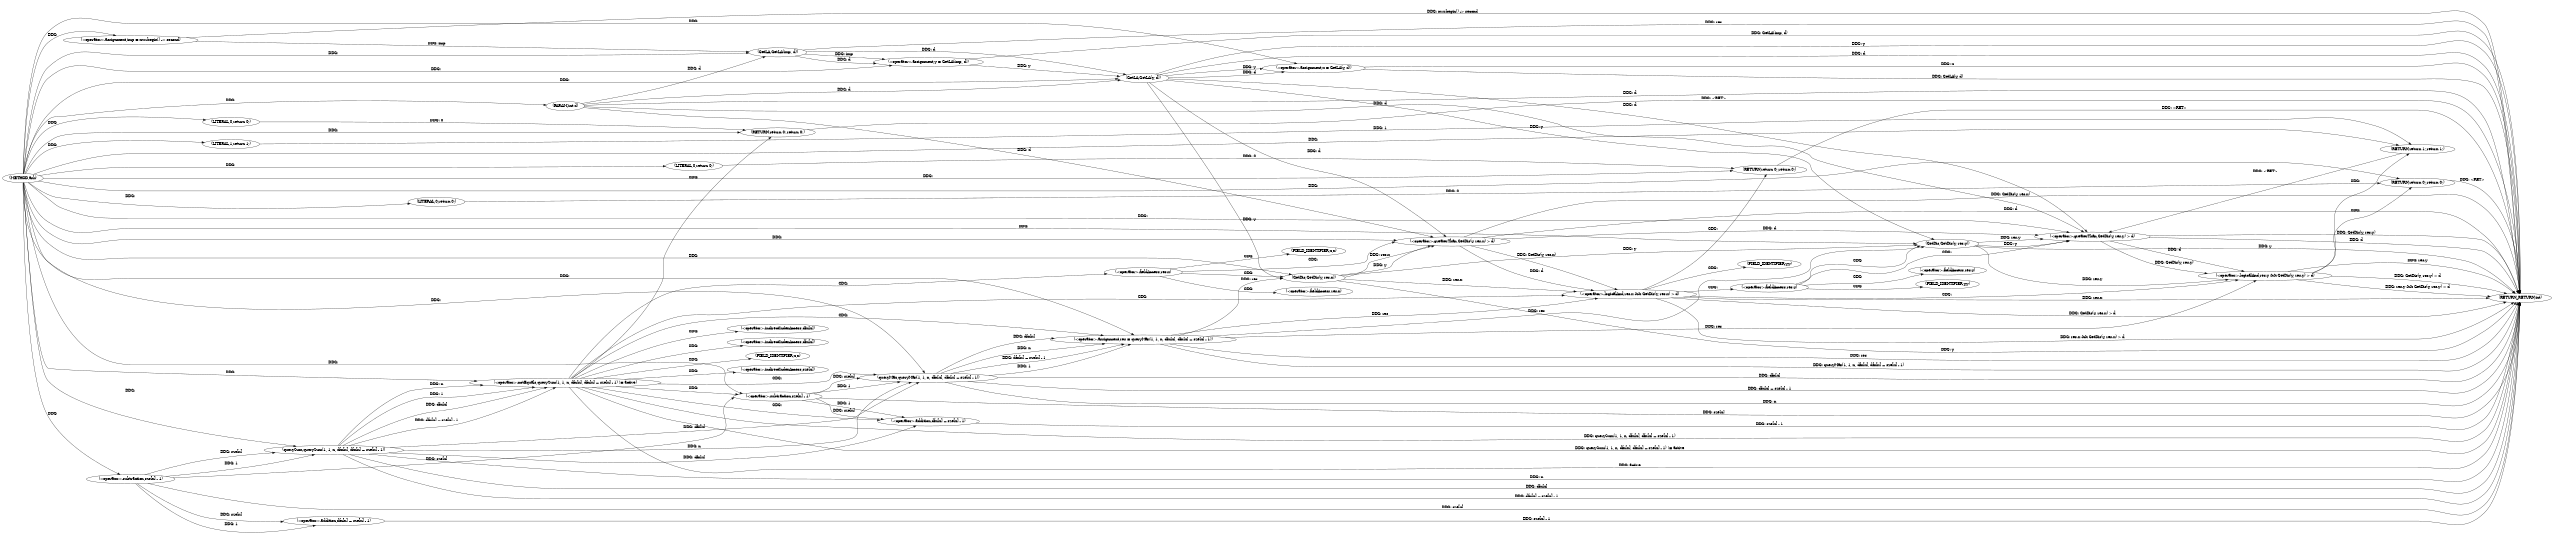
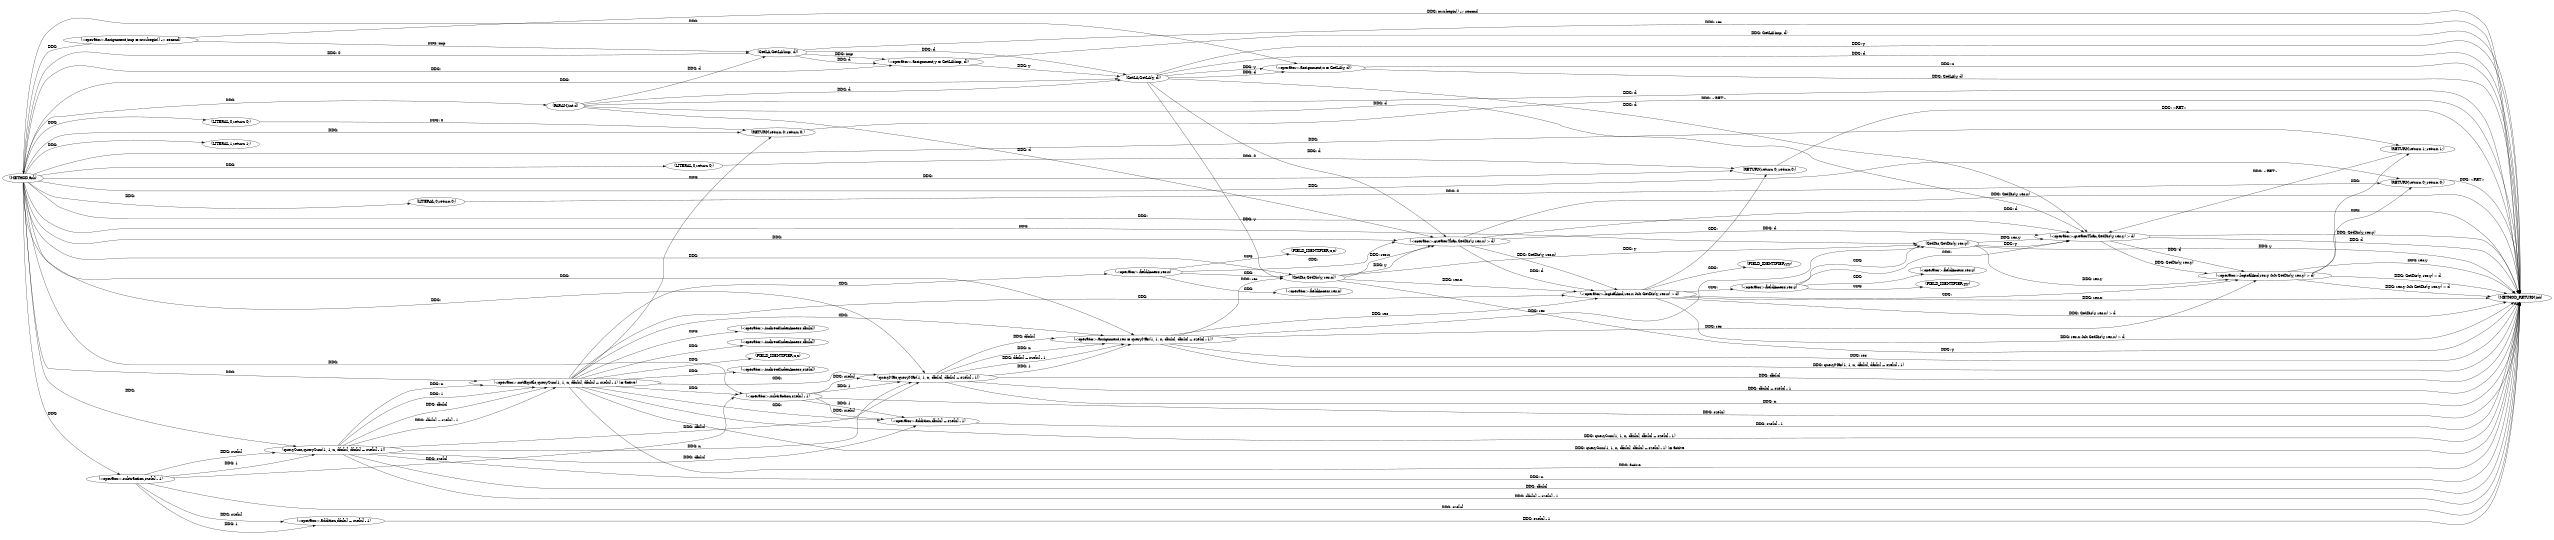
  digraph {
    rankdir=LR
    n1 [label="(METHOD,ask)"]
    n2 [label="(PARAM,int d)"]
    n3 [label="(<operator>.assignment,imp = nw.rbegin() -> second)"]
    n4 [label="(<operator>.assignment,y = GetLA(imp, d))"]
    n5 [label="(<operator>.assignment,x = GetLA(y, d))"]
    n6 [label="(<operator>.assignment,res = queryMax(1, 1, n, dfn[x], dfn[x] + sze[x] - 1))"]
    n7 [label="(RETURN,return 1;,return 1;)"]
    n8 [label="(<operator>.notEquals,querySum(1, 1, n, dfn[x], dfn[x] + sze[x] - 1) != active)"]
    n9 [label="(RETURN,return 0;,return 0;)"]
    n10 [label="(RETURN,return 0;,return 0;)"]
    n11 [label="(RETURN,return 0;,return 0;)"]
    n12 [label="(LITERAL,1,return 1;)"]
    n13 [label="(GetLA,GetLA(imp, d))"]
    n14 [label="(GetLA,GetLA(y, d))"]
    n15 [label="(LITERAL,0,return 0;)"]
    n16 [label="(queryMax,queryMax(1, 1, n, dfn[x], dfn[x] + sze[x] - 1))"]
    n17 [label="(LITERAL,0,return 0;)"]
    n18 [label="(LITERAL,0,return 0;)"]
    n19 [label="(querySum,querySum(1, 1, n, dfn[x], dfn[x] + sze[x] - 1))"]
    n20 [label="(<operator>.greaterThan,GetDis(y, res.x) > d)"]
    n21 [label="(<operator>.greaterThan,GetDis(y, res.y) > d)"]
    n22 [label="(<operator>.subtraction,sze[x] - 1)"]
    n23 [label="(GetDis,GetDis(y, res.x))"]
    n24 [label="(GetDis,GetDis(y, res.y))"]
    n25 [label="(<operator>.subtraction,sze[x] - 1)"]
-   n26 [label="(RETURN_RETURN,int)"]
+   n26 [label="(METHOD_RETURN,int)"]
    n27 [label="(<operator>.logicalAnd,res.x && GetDis(y, res.x) > d)"]
    n28 [label="(<operator>.logicalAnd,res.y && GetDis(y, res.y) > d)"]
    n29 [label="(<operator>.addition,dfn[x] + sze[x] - 1)"]
    n30 [label="(<operator>.indirectIndexAccess,dfn[x])"]
    n31 [label="(<operator>.fieldAccess,res.x)"]
    n32 [label="(<operator>.indirectIndexAccess,dfn[x])"]
    n33 [label="(FIELD_IDENTIFIER,x,x)"]
    n34 [label="(<operator>.indirectIndexAccess,sze[x])"]
    n35 [label="(<operator>.addition,dfn[x] + sze[x] - 1)"]
    n36 [label="(<operator>.fieldAccess,res.y)"]
    n37 [label="(FIELD_IDENTIFIER,y,y)"]
    n38 [label="(<operator>.fieldAccess,res.x)"]
    n39 [label="(FIELD_IDENTIFIER,x,x)"]
    n40 [label="(<operator>.fieldAccess,res.y)"]
    n41 [label="(FIELD_IDENTIFIER,y,y)"]
    n1 -> n2 [label="DDG: "]
-   n1 -> n3 [label="DDG: "]
+   n3 -> n1 [label="DDG: "]
    n1 -> n4 [label="DDG: "]
    n1 -> n5 [label="DDG: "]
    n1 -> n6 [label="DDG: "]
    n1 -> n7 [label="DDG: "]
    n1 -> n8 [label="DDG: "]
    n1 -> n9 [label="DDG: "]
    n1 -> n10 [label="DDG: "]
    n1 -> n11 [label="DDG: "]
    n1 -> n12 [label="DDG: "]
-   n1 -> n13 [label="DDG: "]
+   n1 -> n13 [label="DDG: 0"]
    n1 -> n14 [label="DDG: "]
    n1 -> n15 [label="DDG: "]
    n1 -> n16 [label="DDG: "]
    n1 -> n17 [label="DDG: "]
    n1 -> n18 [label="DDG: "]
    n1 -> n19 [label="DDG: "]
    n1 -> n20 [label="DDG: "]
    n1 -> n21 [label="DDG: "]
    n1 -> n22 [label="DDG: "]
    n1 -> n23 [label="DDG: "]
    n1 -> n24 [label="DDG: "]
    n1 -> n25 [label="DDG: "]
    n2 -> n13 [label="DDG: d"]
    n2 -> n14 [label="DDG: d"]
    n2 -> n20 [label="DDG: d"]
    n2 -> n21 [label="DDG: d"]
    n2 -> n26 [label="DDG: d"]
    n3 -> n13 [label="DDG: imp"]
    n3 -> n26 [label="DDG: nw.rbegin() -> second"]
    n4 -> n14 [label="DDG: y"]
    n4 -> n26 [label="DDG: GetLA(imp, d)"]
    n5 -> n26 [label="DDG: x"]
    n5 -> n26 [label="DDG: GetLA(y, d)"]
    n6 -> n23 [label="DDG: res"]
    n6 -> n24 [label="DDG: res"]
    n6 -> n26 [label="DDG: res"]
    n6 -> n26 [label="DDG: queryMax(1, 1, n, dfn[x], dfn[x] + sze[x] - 1)"]
    n6 -> n27 [label="DDG: res"]
    n6 -> n28 [label="DDG: res"]
    n7 -> n21 [label="DDG: <RET>"]
    n8 -> n6 [label="CDG: "]
    n8 -> n9 [label="CDG: "]
    n8 -> n16 [label="CDG: "]
    n8 -> n22 [label="CDG: "]
    n8 -> n26 [label="DDG: querySum(1, 1, n, dfn[x], dfn[x] + sze[x] - 1)"]
    n8 -> n26 [label="DDG: querySum(1, 1, n, dfn[x], dfn[x] + sze[x] - 1) != active"]
    n8 -> n26 [label="DDG: active"]
    n8 -> n27 [label="CDG: "]
    n8 -> n29 [label="CDG: "]
    n8 -> n30 [label="CDG: "]
    n8 -> n31 [label="CDG: "]
    n8 -> n32 [label="CDG: "]
    n8 -> n33 [label="CDG: "]
    n8 -> n34 [label="CDG: "]
    n9 -> n26 [label="DDG: <RET>"]
    n10 -> n26 [label="DDG: <RET>"]
    n11 -> n26 [label="DDG: <RET>"]
-   n12 -> n7 [label="DDG: 1"]
    n13 -> n4 [label="DDG: d"]
    n13 -> n4 [label="DDG: imp"]
    n13 -> n14 [label="DDG: d"]
    n13 -> n26 [label="DDG: res"]
    n14 -> n5 [label="DDG: y"]
    n14 -> n5 [label="DDG: d"]
    n14 -> n20 [label="DDG: d"]
    n14 -> n21 [label="DDG: d"]
    n14 -> n23 [label="DDG: y"]
-   n14 -> n24 [label="DDG: y"]
    n14 -> n26 [label="DDG: y"]
    n14 -> n26 [label="DDG: d"]
    n15 -> n9 [label="DDG: 0"]
    n16 -> n6 [label="DDG: 1"]
    n16 -> n6 [label="DDG: dfn[x]"]
    n16 -> n6 [label="DDG: n"]
    n16 -> n6 [label="DDG: dfn[x] + sze[x] - 1"]
    n16 -> n26 [label="DDG: n"]
    n16 -> n26 [label="DDG: dfn[x]"]
    n16 -> n26 [label="DDG: dfn[x] + sze[x] - 1"]
    n17 -> n10 [label="DDG: 0"]
    n18 -> n11 [label="DDG: 0"]
    n19 -> n8 [label="DDG: n"]
    n19 -> n8 [label="DDG: 1"]
    n19 -> n8 [label="DDG: dfn[x]"]
    n19 -> n8 [label="DDG: dfn[x] + sze[x] - 1"]
    n19 -> n16 [label="DDG: n"]
    n19 -> n16 [label="DDG: dfn[x]"]
    n19 -> n26 [label="DDG: n"]
    n19 -> n26 [label="DDG: dfn[x]"]
    n19 -> n26 [label="DDG: dfn[x] + sze[x] - 1"]
    n19 -> n29 [label="DDG: dfn[x]"]
    n20 -> n21 [label="DDG: d"]
    n20 -> n26 [label="DDG: GetDis(y, res.x)"]
    n20 -> n26 [label="DDG: d"]
    n20 -> n27 [label="DDG: d"]
    n20 -> n27 [label="DDG: GetDis(y, res.x)"]
    n21 -> n26 [label="DDG: GetDis(y, res.y)"]
    n21 -> n26 [label="DDG: d"]
    n21 -> n28 [label="DDG: d"]
    n21 -> n28 [label="DDG: GetDis(y, res.y)"]
    n22 -> n16 [label="DDG: sze[x]"]
    n22 -> n16 [label="DDG: 1"]
    n22 -> n26 [label="DDG: sze[x]"]
    n22 -> n29 [label="DDG: sze[x]"]
    n22 -> n29 [label="DDG: 1"]
    n23 -> n20 [label="DDG: res.x"]
    n23 -> n20 [label="DDG: y"]
    n23 -> n24 [label="DDG: y"]
    n23 -> n26 [label="DDG: y"]
    n23 -> n27 [label="DDG: res.x"]
    n24 -> n21 [label="DDG: res.y"]
    n24 -> n21 [label="DDG: y"]
    n24 -> n26 [label="DDG: y"]
    n24 -> n28 [label="DDG: res.y"]
    n25 -> n19 [label="DDG: sze[x]"]
    n25 -> n19 [label="DDG: 1"]
    n25 -> n22 [label="DDG: sze[x]"]
    n25 -> n26 [label="DDG: sze[x]"]
    n25 -> n35 [label="DDG: sze[x]"]
    n25 -> n35 [label="DDG: 1"]
    n27 -> n10 [label="CDG: "]
    n27 -> n26 [label="DDG: res.x"]
    n27 -> n26 [label="DDG: GetDis(y, res.x) > d"]
    n27 -> n26 [label="DDG: res.x && GetDis(y, res.x) > d"]
    n27 -> n28 [label="CDG: "]
    n27 -> n36 [label="CDG: "]
    n27 -> n37 [label="CDG: "]
    n28 -> n7 [label="CDG: "]
    n28 -> n11 [label="CDG: "]
    n28 -> n26 [label="DDG: res.y"]
    n28 -> n26 [label="DDG: GetDis(y, res.y) > d"]
    n28 -> n26 [label="DDG: res.y && GetDis(y, res.y) > d"]
    n29 -> n26 [label="DDG: sze[x] - 1"]
    n31 -> n20 [label="CDG: "]
    n31 -> n23 [label="CDG: "]
    n31 -> n38 [label="CDG: "]
    n31 -> n39 [label="CDG: "]
    n35 -> n26 [label="DDG: sze[x] - 1"]
    n36 -> n21 [label="CDG: "]
    n36 -> n24 [label="CDG: "]
    n36 -> n40 [label="CDG: "]
    n36 -> n41 [label="CDG: "]
  }
